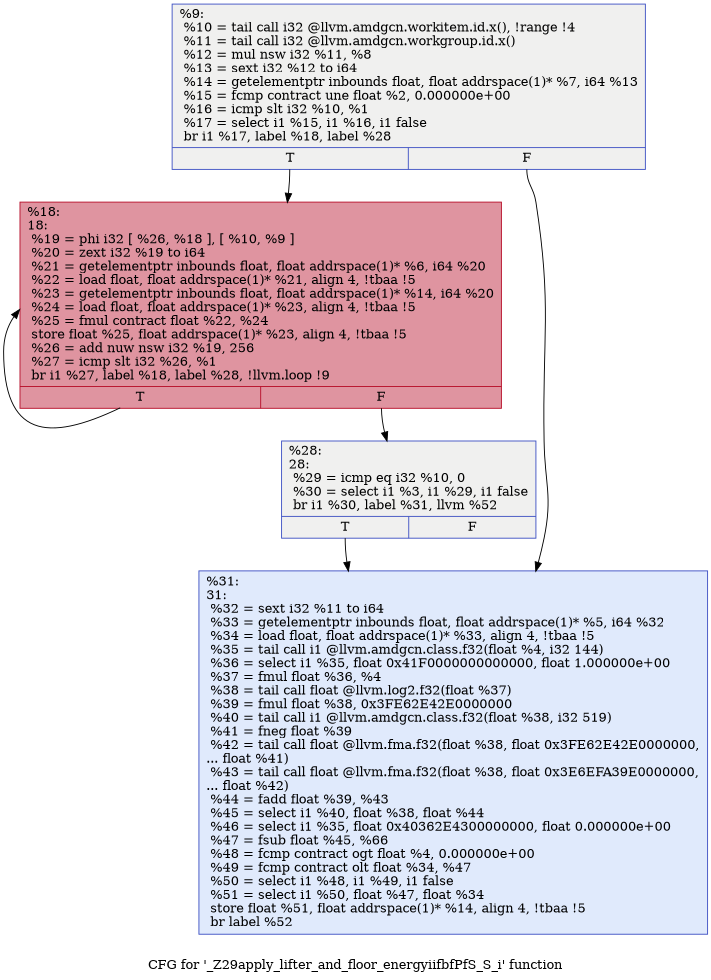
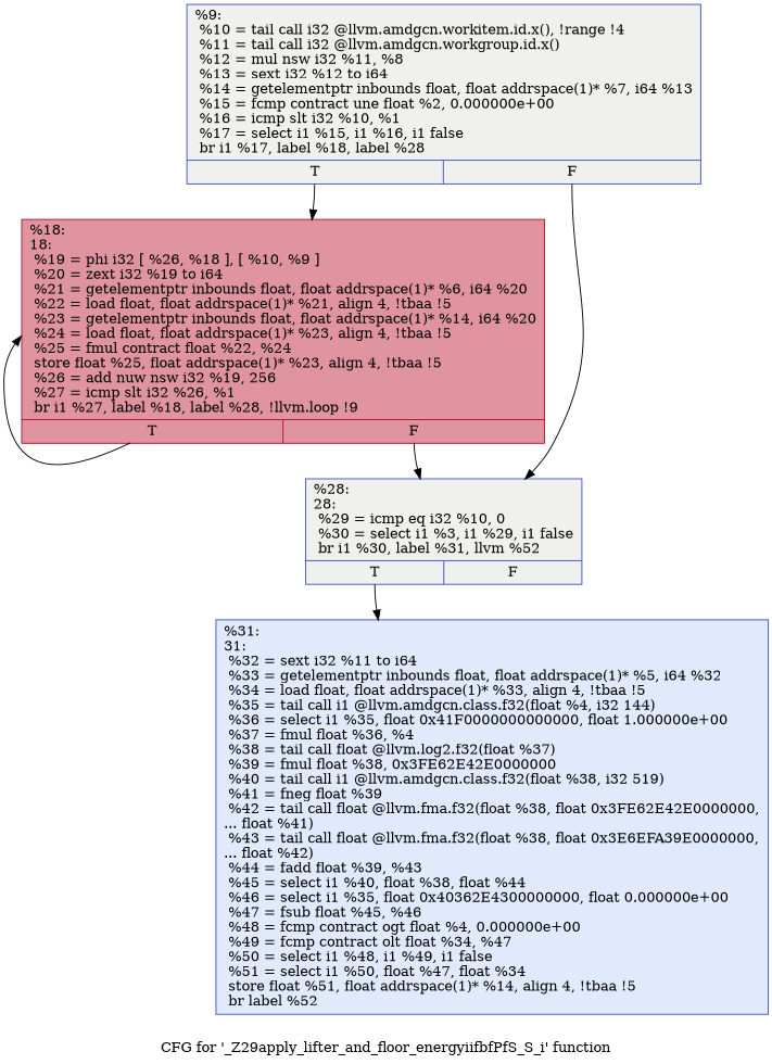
  digraph {
    label="CFG for '_Z29apply_lifter_and_floor_energyiifbfPfS_S_i' function"
    node [color="#3d50c3ff" fillcolor="#dedcdb70" shape=record style=filled]
    edge [tailport=s0]
    n1 [label="{%9:\l  %10 = tail call i32 @llvm.amdgcn.workitem.id.x(), !range !4\l  %11 = tail call i32 @llvm.amdgcn.workgroup.id.x()\l  %12 = mul nsw i32 %11, %8\l  %13 = sext i32 %12 to i64\l  %14 = getelementptr inbounds float, float addrspace(1)* %7, i64 %13\l  %15 = fcmp contract une float %2, 0.000000e+00\l  %16 = icmp slt i32 %10, %1\l  %17 = select i1 %15, i1 %16, i1 false\l  br i1 %17, label %18, label %28\l|{<s0>T|<s1>F}}"]
    n2 [color="#b70d28ff" fillcolor="#b70d2870" label="{%18:\l18:                                               \l  %19 = phi i32 [ %26, %18 ], [ %10, %9 ]\l  %20 = zext i32 %19 to i64\l  %21 = getelementptr inbounds float, float addrspace(1)* %6, i64 %20\l  %22 = load float, float addrspace(1)* %21, align 4, !tbaa !5\l  %23 = getelementptr inbounds float, float addrspace(1)* %14, i64 %20\l  %24 = load float, float addrspace(1)* %23, align 4, !tbaa !5\l  %25 = fmul contract float %22, %24\l  store float %25, float addrspace(1)* %23, align 4, !tbaa !5\l  %26 = add nuw nsw i32 %19, 256\l  %27 = icmp slt i32 %26, %1\l  br i1 %27, label %18, label %28, !llvm.loop !9\l|{<s0>T|<s1>F}}"]
    n3 [label="{%28:\l28:                                               \l  %29 = icmp eq i32 %10, 0\l  %30 = select i1 %3, i1 %29, i1 false\l  br i1 %30, label %31, llvm %52\l|{<s0>T|<s1>F}}"]
-   n4 [fillcolor="#b9d0f970" label="{%31:\l31:                                               \l  %32 = sext i32 %11 to i64\l  %33 = getelementptr inbounds float, float addrspace(1)* %5, i64 %32\l  %34 = load float, float addrspace(1)* %33, align 4, !tbaa !5\l  %35 = tail call i1 @llvm.amdgcn.class.f32(float %4, i32 144)\l  %36 = select i1 %35, float 0x41F0000000000000, float 1.000000e+00\l  %37 = fmul float %36, %4\l  %38 = tail call float @llvm.log2.f32(float %37)\l  %39 = fmul float %38, 0x3FE62E42E0000000\l  %40 = tail call i1 @llvm.amdgcn.class.f32(float %38, i32 519)\l  %41 = fneg float %39\l  %42 = tail call float @llvm.fma.f32(float %38, float 0x3FE62E42E0000000,\l... float %41)\l  %43 = tail call float @llvm.fma.f32(float %38, float 0x3E6EFA39E0000000,\l... float %42)\l  %44 = fadd float %39, %43\l  %45 = select i1 %40, float %38, float %44\l  %46 = select i1 %35, float 0x40362E4300000000, float 0.000000e+00\l  %47 = fsub float %45, %66\l  %48 = fcmp contract ogt float %4, 0.000000e+00\l  %49 = fcmp contract olt float %34, %47\l  %50 = select i1 %48, i1 %49, i1 false\l  %51 = select i1 %50, float %47, float %34\l  store float %51, float addrspace(1)* %14, align 4, !tbaa !5\l  br label %52\l}"]
+   n4 [fillcolor="#b9d0f970" label="{%31:\l31:                                               \l  %32 = sext i32 %11 to i64\l  %33 = getelementptr inbounds float, float addrspace(1)* %5, i64 %32\l  %34 = load float, float addrspace(1)* %33, align 4, !tbaa !5\l  %35 = tail call i1 @llvm.amdgcn.class.f32(float %4, i32 144)\l  %36 = select i1 %35, float 0x41F0000000000000, float 1.000000e+00\l  %37 = fmul float %36, %4\l  %38 = tail call float @llvm.log2.f32(float %37)\l  %39 = fmul float %38, 0x3FE62E42E0000000\l  %40 = tail call i1 @llvm.amdgcn.class.f32(float %38, i32 519)\l  %41 = fneg float %39\l  %42 = tail call float @llvm.fma.f32(float %38, float 0x3FE62E42E0000000,\l... float %41)\l  %43 = tail call float @llvm.fma.f32(float %38, float 0x3E6EFA39E0000000,\l... float %42)\l  %44 = fadd float %39, %43\l  %45 = select i1 %40, float %38, float %44\l  %46 = select i1 %35, float 0x40362E4300000000, float 0.000000e+00\l  %47 = fsub float %45, %46\l  %48 = fcmp contract ogt float %4, 0.000000e+00\l  %49 = fcmp contract olt float %34, %47\l  %50 = select i1 %48, i1 %49, i1 false\l  %51 = select i1 %50, float %47, float %34\l  store float %51, float addrspace(1)* %14, align 4, !tbaa !5\l  br label %52\l}"]
    n1 -> n2
-   n1 -> n4 [tailport=s1]
+   n1 -> n3 [tailport=s1]
    n2 -> n2
    n2 -> n3 [tailport=s1]
    n3 -> n4
  }
